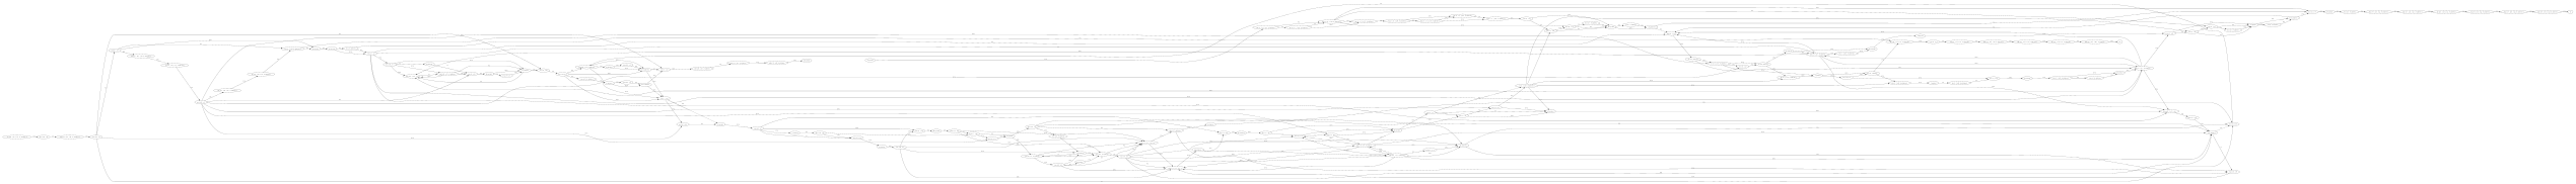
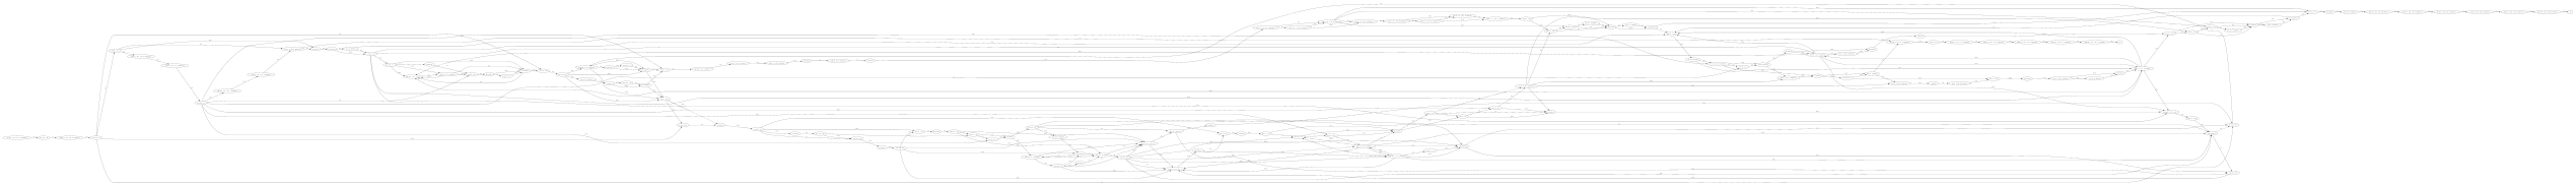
  digraph {
    fontname="Open Sans"
    rankdir=LR
    node [fontname="Open Sans"]
    edge [fontname="Open Sans"]
    n1 [label="stp x29 , x30 , [ sp , #- address ]!"]
    n2 [label="mov x29 , sp"]
    n3 [label="stp x25 , x26 , [ sp , # address ]"]
    n4 [label="mov x26 , x1"]
    n5 [label="uxtb w1 , w2"]
    n6 [label="mov x0 , x26"]
    n7 [label="mov x0 , x26"]
    n8 [label="mov x0 , x26"]
    n9 [label="stp x21 , x22 , [ sp , # address ]"]
    n10 [label="str w1 , [ x29 , # address ]"]
    n11 [label="bl symbol"]
    n12 [label="mov x24 , # 0"]
    n13 [label="bl symbol"]
    n14 [label="add x24 , x24 , # address"]
    n15 [label="stp x19 , x20 , [ sp , # address ]"]
    n16 [label="ldr w1 , [ x29 , # address ]"]
    n17 [label="bl symbol"]
    n18 [label="mov x22 , x0"]
    n19 [label="stp x23 , x24 , [ sp , # address ]"]
    n20 [label="mov x0 , x22"]
    n21 [label="mov x0 , x22"]
    n22 [label="mov x0 , x22"]
    n23 [label="mov x0 , x22"]
    n24 [label="mov x0 , x22"]
    n25 [label="mov x0 , x22"]
    n26 [label="stp x27 , x28 , [ sp , # address ]"]
    n27 [label="bl symbol"]
    n28 [label="add x23 , x29 , # address"]
    n29 [label="bl symbol"]
    n30 [label="cbz w8 , address"]
    n31 [label="add x19 , x19 , # address"]
    n32 [label="bl symbol"]
    n33 [label="str x2 , [ x29 , # address ]"]
    n34 [label="bl symbol"]
    n35 [label="bl symbol"]
    n36 [label="cbz x0 , address"]
    n37 [label="mov x21 , x0"]
    n38 [label="ldp x19 , x20 , [ sp , # address ]"]
    n39 [label="mov x19 , # 0"]
    n40 [label="ldrb w0 , [ x21 ]"]
    n41 [label="add x21 , x21 , # address"]
    n42 [label="add x21 , x21 , # address"]
    n43 [label="strb w25 , [ x21 , x0 ]"]
    n44 [label="mov w0 , # 0"]
    n45 [label="ldp x21 , x22 , [ sp , # address ]"]
    n46 [label="strb wzr , [ x21 , x19 ]"]
    n47 [label="b address"]
    n48 [label="b.lo address"]
    n49 [label="add x19 , x19 , # address"]
    n50 [label="cbz w0 , address"]
    n51 [label="mov x3 , x23"]
    n52 [label="ldr x1 , [ x29 , # address ]"]
    n53 [label="cmp x27 , x19"]
    n54 [label="ldp x23 , x24 , [ sp , # address ]"]
    n55 [label="ldp x25 , x26 , [ sp , # address ]"]
    n56 [label="ldp x27 , x28 , [ sp , # address ]"]
    n57 [label="ldp x29 , x30 , [ sp ] , # address"]
    n58 [label=ret]
    n59 [label="cmp x19 , x0"]
    n60 [label="mov w25 , # address"]
    n61 [label="mov x1 , x24"]
    n62 [label="b.lo address"]
    n63 [label="bl symbol"]
    n64 [label="bl symbol"]
    n65 [label="cmp x24 , x0"]
    n66 [label="b.hs address"]
    n67 [label="add x20 , x29 , # address"]
    n68 [label="mov x23 , x0"]
    n69 [label="add x19 , x29 , # address"]
    n70 [label="bl symbol"]
+   n71 [label="add x8 , x29 , # address"]
    n72 [label="bl symbol"]
    n73 [label="ldp x2 , x3 , [ x29 , # address ]"]
    n74 [label="ldp x0 , x1 , [ x29 , # address ]"]
    n75 [label="stp x2 , x3 , [ x29 , # address ]"]
    n76 [label="stp x0 , x1 , [ x29 , # address ]"]
    n77 [label="mov x0 , x19"]
    n78 [label="mov x0 , x19"]
    n79 [label="mov x0 , x19"]
    n80 [label="ldp x2 , x3 , [ x29 , # address ]"]
    n81 [label="bl symbol"]
    n82 [label="mov w1 , # address"]
    n83 [label="bl symbol"]
    n84 [label="bl symbol"]
    n85 [label="mov w1 , # address"]
    n86 [label="ldp x0 , x1 , [ x29 , # address ]"]
    n87 [label="stp x2 , x3 , [ x29 , # address ]"]
    n88 [label="stp x0 , x1 , [ x29 , # address ]"]
    n89 [label="mov x3 , x23"]
    n90 [label="mov x2 , x20"]
    n91 [label="tst w0 , # address"]
    n92 [label="b.eq address"]
    n93 [label="mov w0 , # address"]
    n94 [label="bl symbol"]
    n95 [label="mov x0 , x23"]
    n96 [label="mov x0 , x23"]
    n97 [label="mov x0 , x23"]
    n98 [label="mov x19 , x0"]
    n99 [label="bl symbol"]
    n100 [label="bl symbol"]
    n101 [label="bl symbol"]
    n102 [label="mov x1 , x19"]
    n103 [label="sxtw x28 , w0"]
    n104 [label="b.eq address"]
    n105 [label="csel x20 , x20 , x28 , ne"]
    n106 [label="ccmp x20 , x19 , # 0 , ls"]
    n107 [label="cmn x20 , # address"]
    n108 [label="sub x20 , x0 , # address"]
    n109 [label="cbnz x27 , address"]
    n110 [label="b.lo address"]
    n111 [label="sxtw x20 , w0"]
    n112 [label="mov x19 , # 0"]
    n113 [label="mov x27 , x0"]
    n114 [label="cmn x28 , # address"]
    n115 [label="b.eq address"]
    n116 [label="b.ne address"]
    n117 [label="mov x28 , # 0"]
    n118 [label="cmp x28 , x19"]
    n119 [label="b address"]
    n120 [label="b address"]
    n121 [label="add x19 , x19 , # address"]
    n122 [label="mov x2 , x19"]
    n123 [label="ldp x19 , x20 , [ sp , # address ]"]
    n124 [label="ldp x21 , x22 , [ sp , # address ]"]
    n125 [label="ldp x23 , x24 , [ sp , # address ]"]
    n126 [label="ldp x25 , x26 , [ sp , # address ]"]
    n127 [label="ldp x27 , x28 , [ sp , # address ]"]
    n128 [label="ldp x29 , x30 , [ sp ] , # address"]
    n129 [label=ret]
    n130 [label="mov x2 , x20"]
    n131 [label="bl symbol"]
    n132 [label="ldr x0 , [ x29 , # address ]"]
    n133 [label="mov x24 , x0"]
    n134 [label="cbz x0 , address"]
    n135 [label="cmp x27 , x19"]
    n136 [label="tst w0 , # address"]
    n137 [label="b.ne address"]
    n138 [label="bl symbol"]
    n139 [label="b address"]
    n140 [label="mov x1 , x0"]
    n141 [label="mov x1 , x24"]
    n142 [label="ldr x0 , [ x29 , # address ]"]
    n143 [label="bl symbol"]
    n144 [label="bl symbol"]
    n145 [label="ldr x0 , [ x29 , # address ]"]
    n146 [label="mov x2 , x0"]
    n147 [label="mov x1 , x0"]
    n148 [label="cmp x24 , x0"]
    n149 [label="ldr x0 , [ x29 , # address ]"]
    n150 [label="mov w1 , # address"]
    n151 [label="bl symbol"]
    n1 -> n2 [label=CFG]
    n2 -> n3 [label=CFG]
    n3 -> n4 [label=CFG]
    n4 -> n5 [label=CFG]
    n4 -> n6 [label=DFG]
    n4 -> n7 [label=DFG]
    n4 -> n8 [label=DFG]
    n5 -> n9 [label=CFG]
    n5 -> n10 [label=DFG]
    n5 -> n11 [label=DFG]
    n6 -> n12 [label=CFG]
    n7 -> n13 [label=DFG]
    n8 -> n14 [label=CFG]
    n9 -> n15 [label=CFG]
    n10 -> n11 [label=CFG]
    n10 -> n16 [label=DFG]
    n11 -> n17 [label=DFG]
    n12 -> n14 [label=DFG]
    n12 -> n60 [label=CFG]
    n12 -> n61 [label=DFG]
    n12 -> n62 [label=DFG]
    n13 -> n68 [label=DFG]
    n14 -> n61 [label=DFG]
    n14 -> n62 [label=DFG]
    n14 -> n64 [label=CFG]
    n15 -> n18 [label=CFG]
    n16 -> n23 [label=CFG]
    n16 -> n30 [label=DFG]
    n16 -> n35 [label=DFG]
    n17 -> n36 [label=DFG]
    n17 -> n37 [label=DFG]
    n18 -> n19 [label=CFG]
    n18 -> n20 [label=DFG]
    n18 -> n21 [label=DFG]
    n18 -> n22 [label=DFG]
    n18 -> n23 [label=DFG]
    n18 -> n24 [label=DFG]
    n18 -> n25 [label=DFG]
    n19 -> n26 [label=CFG]
    n20 -> n27 [label=DFG]
    n21 -> n28 [label=CFG]
    n22 -> n29 [label=DFG]
    n23 -> n30 [label=CFG]
    n24 -> n31 [label=CFG]
    n24 -> n32 [label=DFG]
    n25 -> n33 [label=CFG]
    n25 -> n34 [label=DFG]
    n26 -> n10 [label=CFG]
    n27 -> n48 [label=DFG]
    n27 -> n59 [label=CFG]
    n28 -> n67 [label=CFG]
    n29 -> n108 [label=DFG]
    n29 -> n113 [label=DFG]
    n30 -> n131 [label=CFG]
    n30 -> n132 [label=CFG]
    n31 -> n32 [label=CFG]
    n31 -> n106 [label=DFG]
    n31 -> n115 [label=DFG]
    n31 -> n116 [label=DFG]
    n31 -> n121 [label=DFG]
    n31 -> n122 [label=DFG]
    n32 -> n146 [label=DFG]
    n32 -> n147 [label=DFG]
    n33 -> n34 [label=CFG]
    n33 -> n90 [label=DFG]
    n33 -> n130 [label=DFG]
    n33 -> n132 [label=DFG]
    n33 -> n142 [label=DFG]
    n34 -> n43 [label=DFG]
    n35 -> n133 [label=DFG]
    n35 -> n134 [label=DFG]
    n36 -> n37 [label=CFG]
    n36 -> n38 [label=CFG]
    n37 -> n39 [label=CFG]
    n37 -> n40 [label=DFG]
    n37 -> n41 [label=DFG]
    n37 -> n42 [label=DFG]
    n37 -> n43 [label=DFG]
    n38 -> n44 [label=CFG]
    n39 -> n46 [label=DFG]
    n39 -> n47 [label=CFG]
    n39 -> n48 [label=DFG]
    n39 -> n49 [label=DFG]
    n40 -> n50 [label=DFG]
    n41 -> n40 [label=DFG]
    n41 -> n42 [label=DFG]
    n41 -> n43 [label=DFG]
    n41 -> n46 [label=DFG]
    n41 -> n51 [label=CFG]
    n42 -> n40 [label=DFG]
    n42 -> n41 [label=DFG]
    n42 -> n43 [label=DFG]
    n42 -> n46 [label=DFG]
    n42 -> n52 [label=CFG]
    n43 -> n53 [label=CFG]
    n44 -> n45 [label=CFG]
    n45 -> n54 [label=CFG]
    n46 -> n49 [label=CFG]
    n47 -> n20 [label=CFG]
    n48 -> n6 [label=CFG]
    n48 -> n46 [label=CFG]
    n49 -> n20 [label=CFG]
    n49 -> n46 [label=DFG]
    n49 -> n48 [label=DFG]
    n50 -> n16 [label=CFG]
    n50 -> n41 [label=CFG]
    n51 -> n84 [label=DFG]
    n51 -> n130 [label=CFG]
    n52 -> n138 [label=DFG]
    n53 -> n116 [label=CFG]
    n54 -> n55 [label=CFG]
    n55 -> n56 [label=CFG]
    n56 -> n57 [label=CFG]
    n57 -> n58 [label=CFG]
    n59 -> n48 [label=CFG]
    n60 -> n63 [label=CFG]
    n61 -> n7 [label=CFG]
    n61 -> n13 [label=DFG]
    n62 -> n21 [label=CFG]
    n62 -> n61 [label=CFG]
    n63 -> n65 [label=CFG]
    n63 -> n66 [label=DFG]
    n64 -> n62 [label=DFG]
    n64 -> n148 [label=CFG]
    n65 -> n66 [label=CFG]
    n66 -> n21 [label=CFG]
    n66 -> n61 [label=CFG]
    n67 -> n69 [label=CFG]
    n68 -> n94 [label=CFG]
    n68 -> n95 [label=DFG]
    n68 -> n96 [label=DFG]
    n68 -> n97 [label=DFG]
    n69 -> n70 [label=CFG]
+   n70 -> n71 [label=CFG]
+   n71 -> n72 [label=CFG]
    n72 -> n73 [label=CFG]
    n73 -> n74 [label=CFG]
    n73 -> n75 [label=DFG]
    n74 -> n75 [label=CFG]
    n74 -> n76 [label=DFG]
    n75 -> n76 [label=CFG]
    n75 -> n77 [label=DFG]
    n75 -> n78 [label=DFG]
    n75 -> n79 [label=DFG]
    n76 -> n80 [label=CFG]
    n77 -> n81 [label=DFG]
    n77 -> n82 [label=CFG]
    n78 -> n83 [label=DFG]
    n79 -> n84 [label=DFG]
    n79 -> n85 [label=CFG]
    n80 -> n86 [label=CFG]
    n80 -> n87 [label=DFG]
    n81 -> n91 [label=CFG]
    n81 -> n92 [label=DFG]
    n82 -> n81 [label=CFG]
    n83 -> n93 [label=CFG]
    n84 -> n136 [label=CFG]
    n84 -> n137 [label=DFG]
    n85 -> n84 [label=CFG]
    n86 -> n87 [label=CFG]
    n86 -> n88 [label=DFG]
    n87 -> n88 [label=CFG]
    n88 -> n89 [label=CFG]
    n89 -> n81 [label=DFG]
    n89 -> n90 [label=CFG]
    n90 -> n77 [label=CFG]
    n90 -> n81 [label=DFG]
    n91 -> n92 [label=CFG]
    n92 -> n40 [label=CFG]
    n92 -> n78 [label=CFG]
    n93 -> n123 [label=CFG]
    n94 -> n98 [label=DFG]
    n95 -> n99 [label=CFG]
    n96 -> n100 [label=CFG]
    n97 -> n101 [label=CFG]
    n98 -> n95 [label=CFG]
    n98 -> n102 [label=DFG]
    n99 -> n103 [label=DFG]
    n100 -> n111 [label=DFG]
    n101 -> n140 [label=DFG]
    n102 -> n22 [label=CFG]
    n102 -> n29 [label=DFG]
    n103 -> n96 [label=CFG]
    n103 -> n104 [label=DFG]
    n103 -> n105 [label=DFG]
    n103 -> n106 [label=DFG]
    n104 -> n107 [label=CFG]
    n104 -> n108 [label=CFG]
    n105 -> n106 [label=DFG]
    n105 -> n109 [label=CFG]
    n106 -> n110 [label=DFG]
    n107 -> n105 [label=DFG]
    n107 -> n112 [label=CFG]
    n108 -> n105 [label=DFG]
    n108 -> n107 [label=DFG]
    n108 -> n117 [label=CFG]
    n109 -> n118 [label=CFG]
    n109 -> n119 [label=CFG]
    n110 -> n97 [label=CFG]
    n110 -> n121 [label=CFG]
    n111 -> n102 [label=CFG]
    n111 -> n105 [label=DFG]
    n111 -> n107 [label=DFG]
    n112 -> n31 [label=DFG]
    n112 -> n105 [label=CFG]
    n112 -> n106 [label=DFG]
    n112 -> n115 [label=DFG]
    n112 -> n116 [label=DFG]
    n112 -> n121 [label=DFG]
    n112 -> n122 [label=DFG]
    n113 -> n109 [label=DFG]
    n113 -> n114 [label=CFG]
    n113 -> n115 [label=DFG]
    n113 -> n116 [label=DFG]
    n114 -> n104 [label=CFG]
    n115 -> n8 [label=CFG]
    n115 -> n118 [label=CFG]
    n116 -> n8 [label=CFG]
    n116 -> n118 [label=CFG]
    n117 -> n104 [label=DFG]
    n117 -> n105 [label=DFG]
    n117 -> n106 [label=DFG]
    n117 -> n120 [label=CFG]
    n118 -> n106 [label=CFG]
    n119 -> n8 [label=CFG]
    n120 -> n107 [label=CFG]
    n121 -> n31 [label=DFG]
    n121 -> n106 [label=DFG]
    n121 -> n115 [label=DFG]
    n121 -> n116 [label=DFG]
    n121 -> n122 [label=DFG]
    n121 -> n135 [label=CFG]
    n122 -> n24 [label=CFG]
    n122 -> n32 [label=DFG]
    n123 -> n124 [label=CFG]
    n124 -> n125 [label=CFG]
    n125 -> n126 [label=CFG]
    n126 -> n127 [label=CFG]
    n127 -> n128 [label=CFG]
    n128 -> n129 [label=CFG]
    n130 -> n79 [label=CFG]
    n130 -> n84 [label=DFG]
    n131 -> n42 [label=CFG]
    n131 -> n138 [label=DFG]
    n132 -> n35 [label=DFG]
    n133 -> n134 [label=CFG]
    n133 -> n141 [label=DFG]
    n134 -> n38 [label=CFG]
    n134 -> n142 [label=CFG]
    n135 -> n115 [label=CFG]
    n136 -> n137 [label=CFG]
    n137 -> n40 [label=CFG]
    n137 -> n78 [label=CFG]
    n138 -> n139 [label=CFG]
    n139 -> n51 [label=CFG]
    n140 -> n32 [label=DFG]
    n140 -> n122 [label=CFG]
    n141 -> n143 [label=CFG]
    n142 -> n144 [label=DFG]
    n143 -> n149 [label=CFG]
    n144 -> n145 [label=CFG]
    n145 -> n141 [label=CFG]
    n146 -> n33 [label=DFG]
    n146 -> n34 [label=DFG]
    n146 -> n147 [label=CFG]
    n147 -> n25 [label=CFG]
    n147 -> n34 [label=DFG]
    n148 -> n62 [label=CFG]
    n149 -> n150 [label=CFG]
    n149 -> n151 [label=DFG]
    n150 -> n151 [label=CFG]
    n151 -> n41 [label=CFG]
  }
